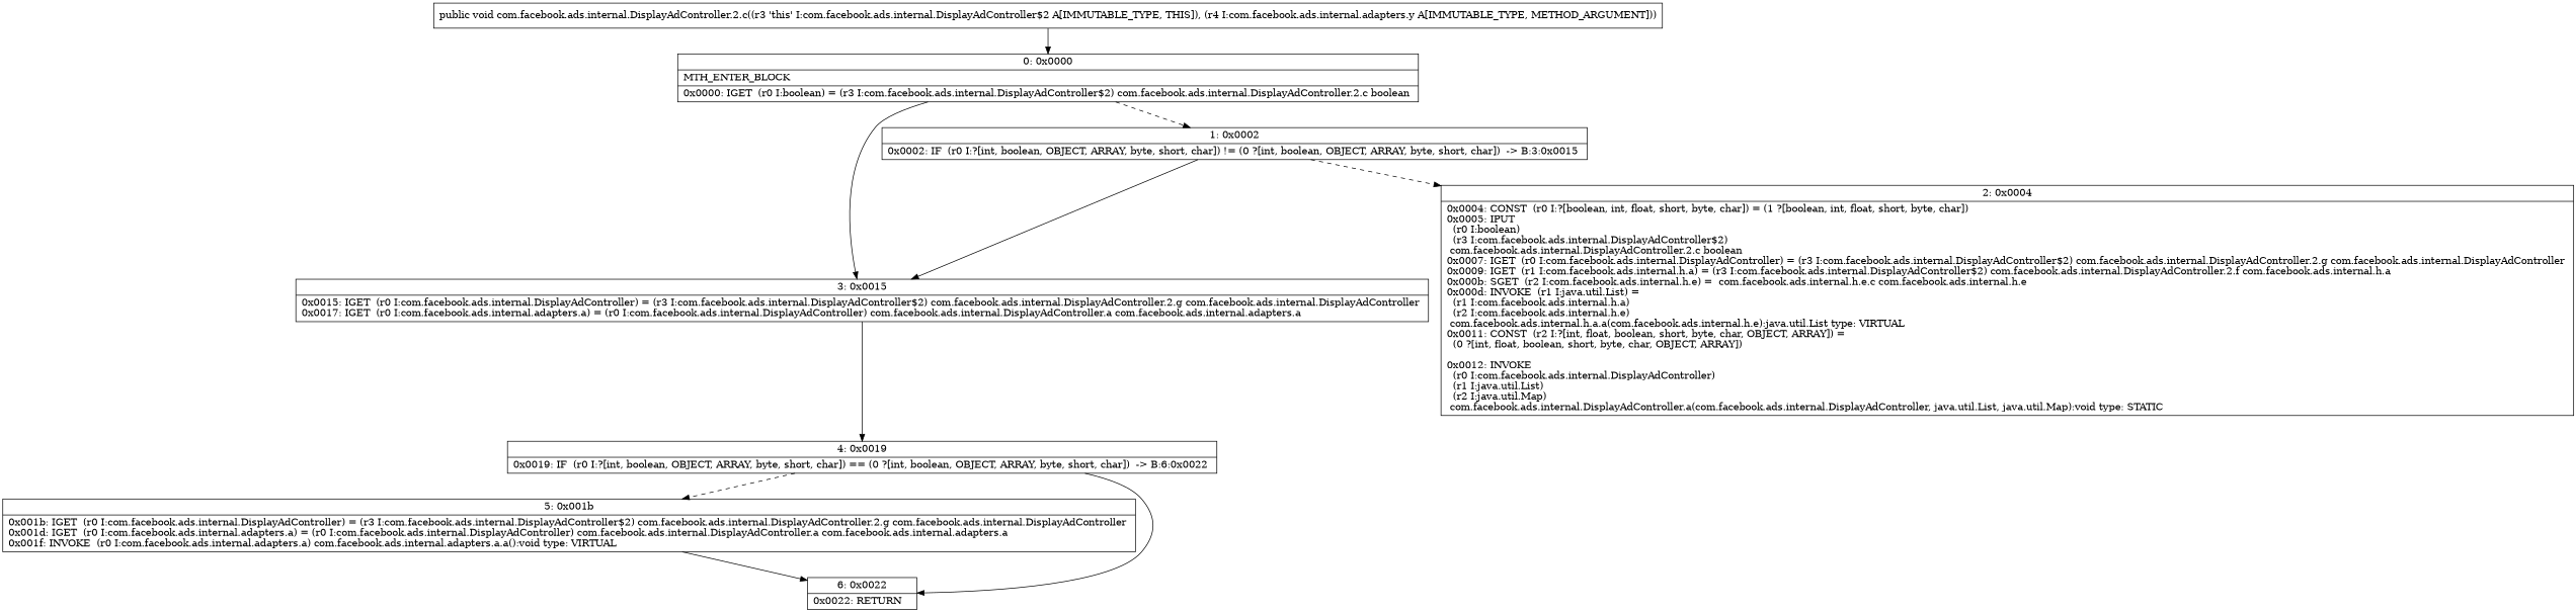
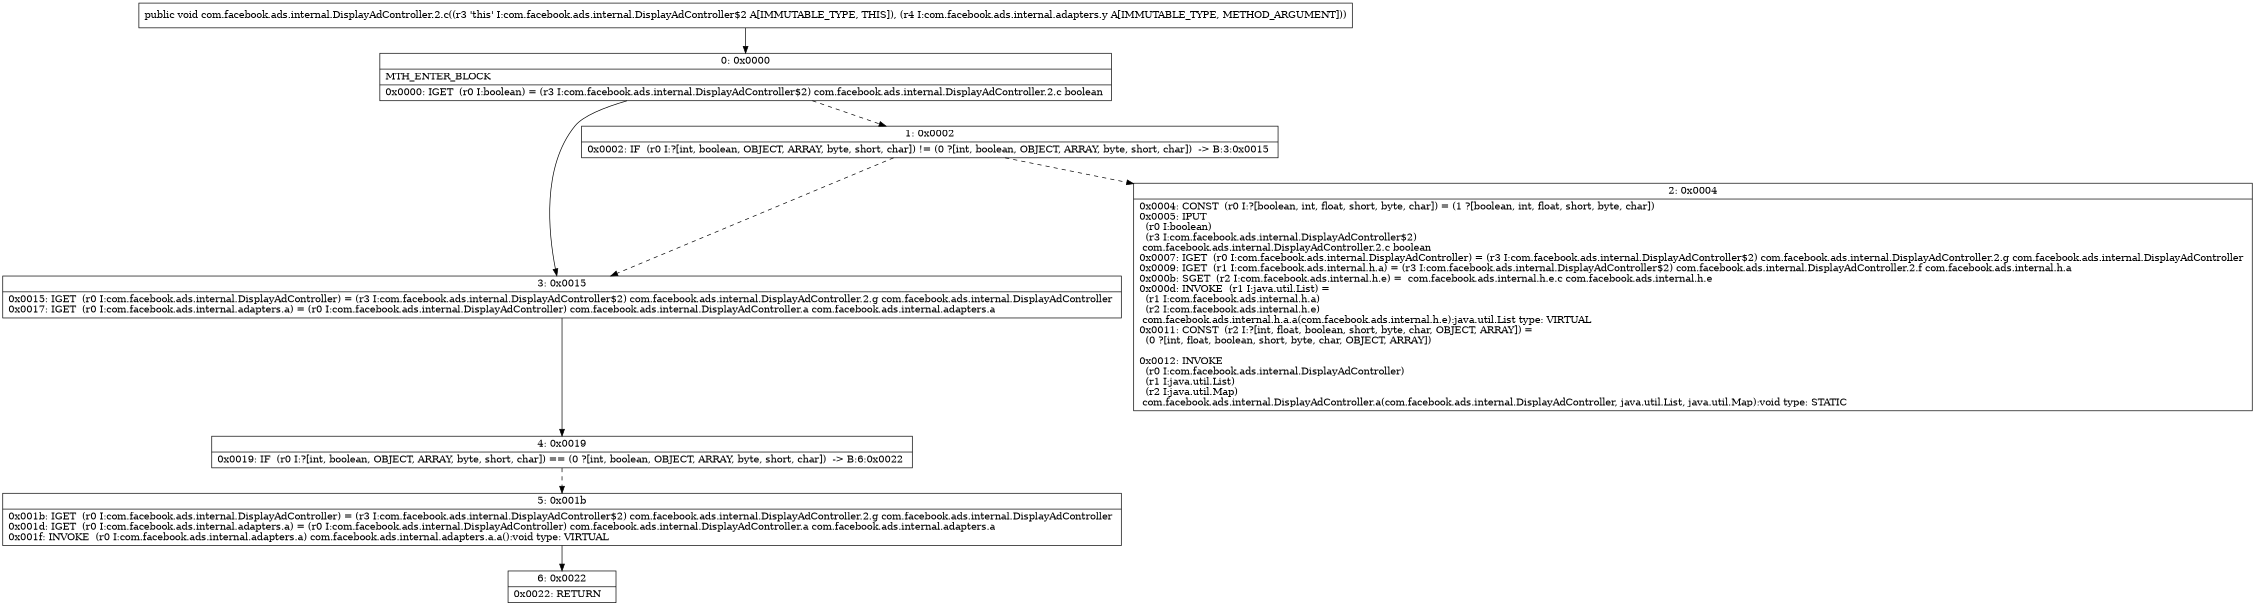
  digraph {
    node [shape=record]
    n1 [label="{0\:\ 0x0000|MTH_ENTER_BLOCK\l|0x0000: IGET  (r0 I:boolean) = (r3 I:com.facebook.ads.internal.DisplayAdController$2) com.facebook.ads.internal.DisplayAdController.2.c boolean \l}"]
    n2 [label="{1\:\ 0x0002|0x0002: IF  (r0 I:?[int, boolean, OBJECT, ARRAY, byte, short, char]) != (0 ?[int, boolean, OBJECT, ARRAY, byte, short, char])  \-\> B:3:0x0015 \l}"]
    n3 [label="{3\:\ 0x0015|0x0015: IGET  (r0 I:com.facebook.ads.internal.DisplayAdController) = (r3 I:com.facebook.ads.internal.DisplayAdController$2) com.facebook.ads.internal.DisplayAdController.2.g com.facebook.ads.internal.DisplayAdController \l0x0017: IGET  (r0 I:com.facebook.ads.internal.adapters.a) = (r0 I:com.facebook.ads.internal.DisplayAdController) com.facebook.ads.internal.DisplayAdController.a com.facebook.ads.internal.adapters.a \l}"]
    n4 [label="{2\:\ 0x0004|0x0004: CONST  (r0 I:?[boolean, int, float, short, byte, char]) = (1 ?[boolean, int, float, short, byte, char]) \l0x0005: IPUT  \l  (r0 I:boolean)\l  (r3 I:com.facebook.ads.internal.DisplayAdController$2)\l com.facebook.ads.internal.DisplayAdController.2.c boolean \l0x0007: IGET  (r0 I:com.facebook.ads.internal.DisplayAdController) = (r3 I:com.facebook.ads.internal.DisplayAdController$2) com.facebook.ads.internal.DisplayAdController.2.g com.facebook.ads.internal.DisplayAdController \l0x0009: IGET  (r1 I:com.facebook.ads.internal.h.a) = (r3 I:com.facebook.ads.internal.DisplayAdController$2) com.facebook.ads.internal.DisplayAdController.2.f com.facebook.ads.internal.h.a \l0x000b: SGET  (r2 I:com.facebook.ads.internal.h.e) =  com.facebook.ads.internal.h.e.c com.facebook.ads.internal.h.e \l0x000d: INVOKE  (r1 I:java.util.List) = \l  (r1 I:com.facebook.ads.internal.h.a)\l  (r2 I:com.facebook.ads.internal.h.e)\l com.facebook.ads.internal.h.a.a(com.facebook.ads.internal.h.e):java.util.List type: VIRTUAL \l0x0011: CONST  (r2 I:?[int, float, boolean, short, byte, char, OBJECT, ARRAY]) = \l  (0 ?[int, float, boolean, short, byte, char, OBJECT, ARRAY])\l \l0x0012: INVOKE  \l  (r0 I:com.facebook.ads.internal.DisplayAdController)\l  (r1 I:java.util.List)\l  (r2 I:java.util.Map)\l com.facebook.ads.internal.DisplayAdController.a(com.facebook.ads.internal.DisplayAdController, java.util.List, java.util.Map):void type: STATIC \l}"]
    n5 [label="{4\:\ 0x0019|0x0019: IF  (r0 I:?[int, boolean, OBJECT, ARRAY, byte, short, char]) == (0 ?[int, boolean, OBJECT, ARRAY, byte, short, char])  \-\> B:6:0x0022 \l}"]
    n6 [label="{5\:\ 0x001b|0x001b: IGET  (r0 I:com.facebook.ads.internal.DisplayAdController) = (r3 I:com.facebook.ads.internal.DisplayAdController$2) com.facebook.ads.internal.DisplayAdController.2.g com.facebook.ads.internal.DisplayAdController \l0x001d: IGET  (r0 I:com.facebook.ads.internal.adapters.a) = (r0 I:com.facebook.ads.internal.DisplayAdController) com.facebook.ads.internal.DisplayAdController.a com.facebook.ads.internal.adapters.a \l0x001f: INVOKE  (r0 I:com.facebook.ads.internal.adapters.a) com.facebook.ads.internal.adapters.a.a():void type: VIRTUAL \l}"]
    n7 [label="{6\:\ 0x0022|0x0022: RETURN   \l}"]
    n8 [label="{public void com.facebook.ads.internal.DisplayAdController.2.c((r3 'this' I:com.facebook.ads.internal.DisplayAdController$2 A[IMMUTABLE_TYPE, THIS]), (r4 I:com.facebook.ads.internal.adapters.y A[IMMUTABLE_TYPE, METHOD_ARGUMENT])) }"]
    n1 -> n2 [style=dashed]
    n1 -> n3
-   n2 -> n3
+   n2 -> n3 [style=dashed]
    n2 -> n4 [style=dashed]
    n3 -> n5
    n5 -> n6 [style=dashed]
-   n5 -> n7
    n6 -> n7
    n8 -> n1
  }
